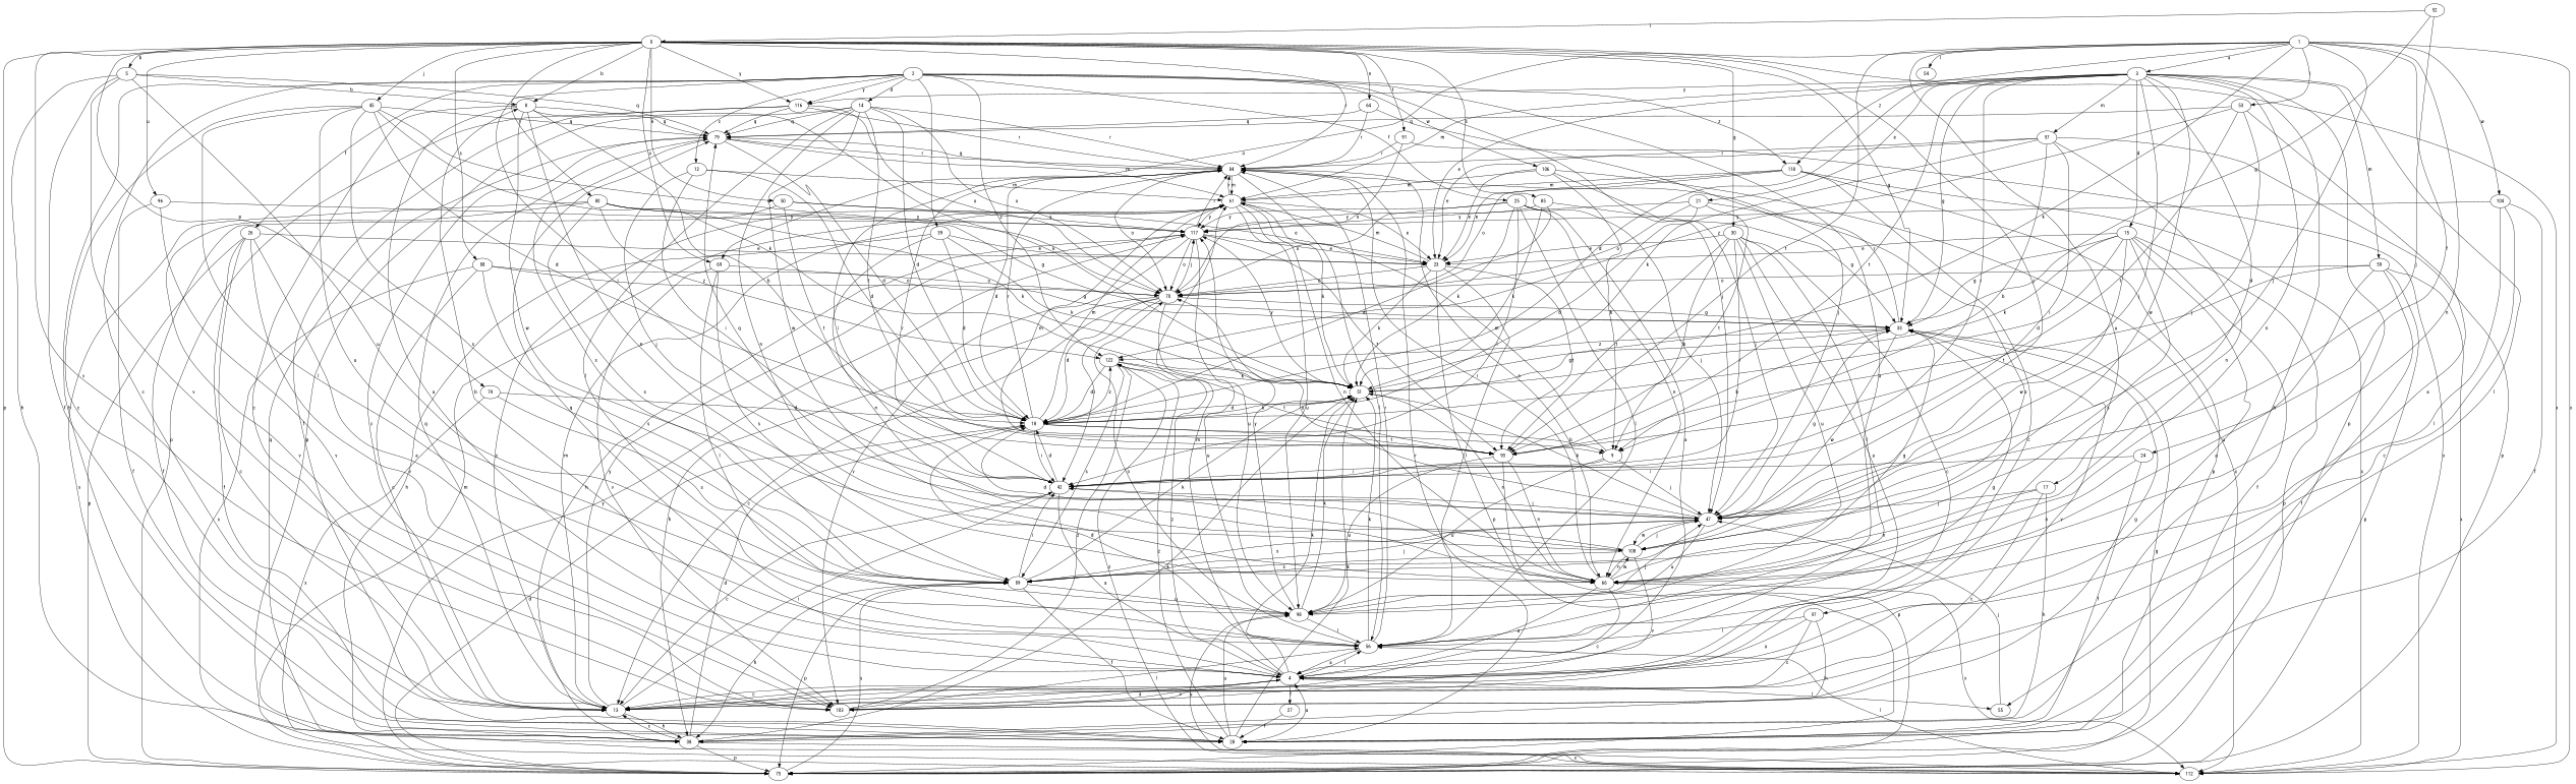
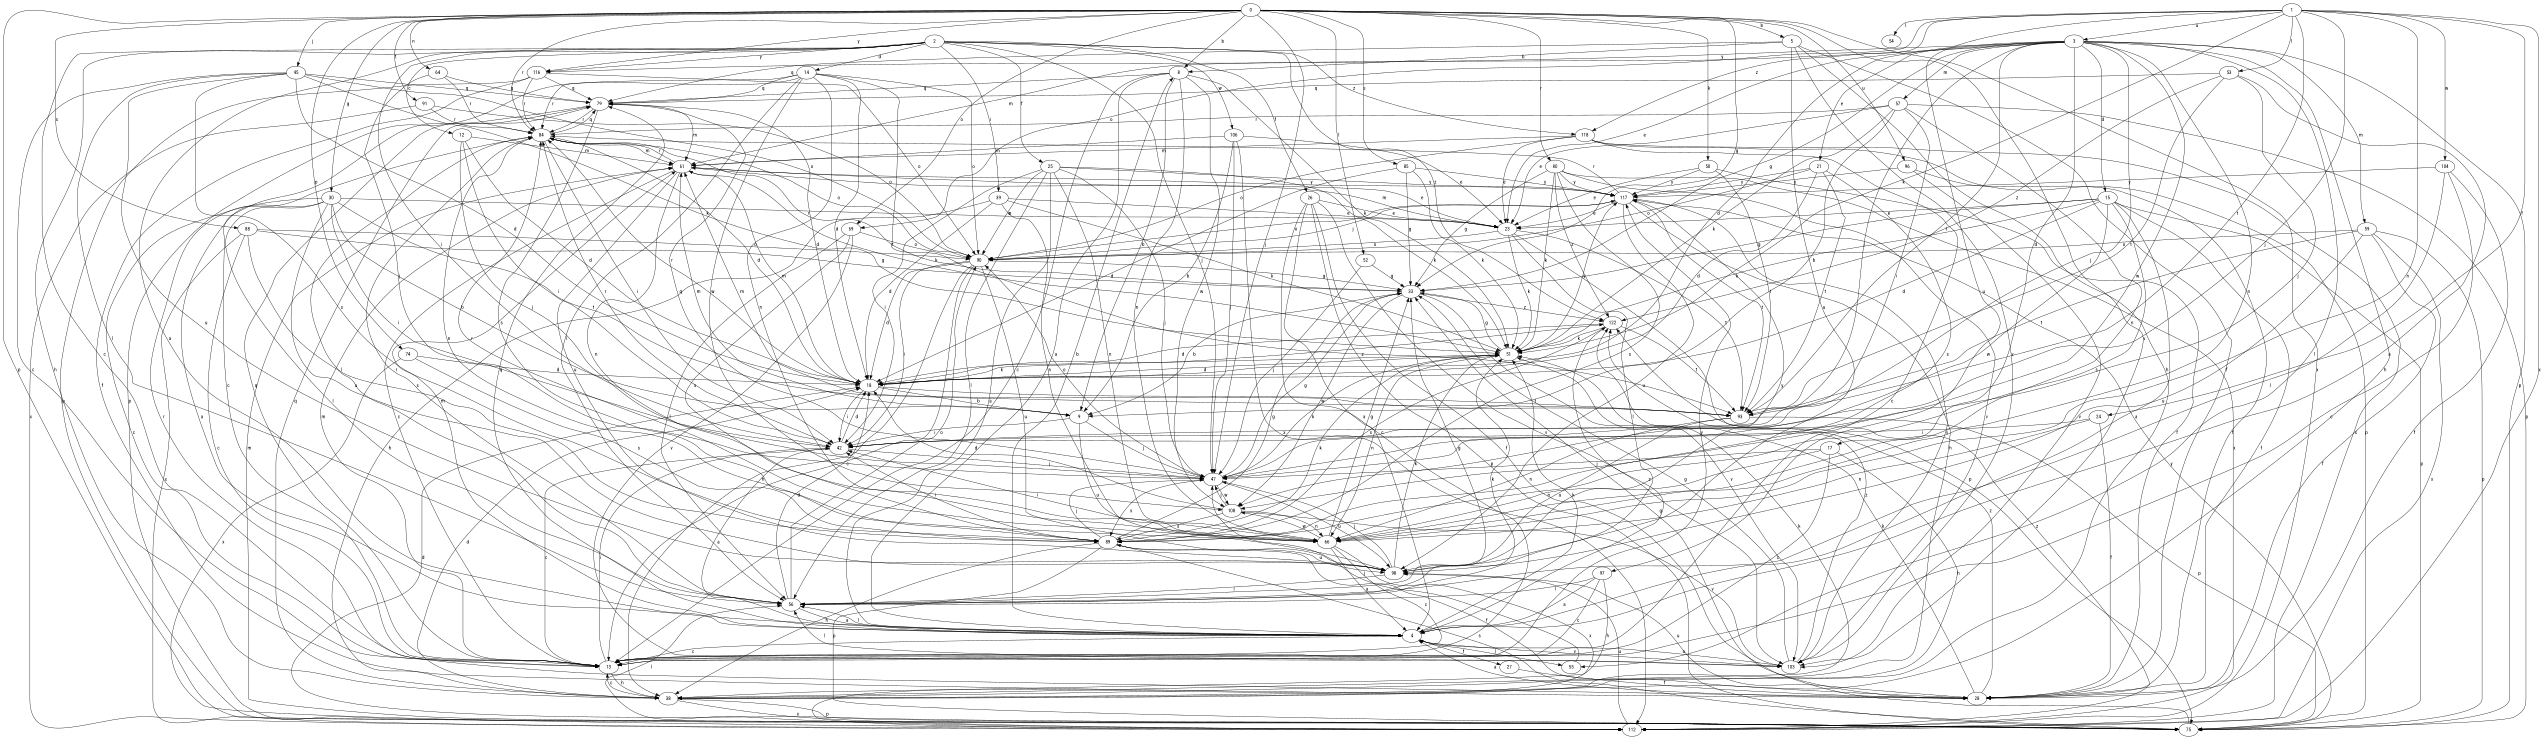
  strict digraph {
    fontname="Roboto Condensed"
    node [fontname="Roboto Condensed"]
    edge [fontname="Roboto Condensed"]
    0
    5
    8
    30
    33
    45
    47
    50
    52
    64
    69
    74
    75
    80
    84
    85
    88
    91
    96
    103
    112
    116
    38
    79
    28
    98
    51
    66
    4
    13
    108
    9
    93
    42
    23
    56
    122
    18
-   70
+   70 [label=90]
    89
    117
    61
    1
    3
    24
    53
    54
    97
    104
    118
    15
    17
    21
    55
    57
    59
    2
    12
    14
    25
    26
    39
    106
    27
    0 -> 5 [label=b]
    0 -> 8 [label=b]
    0 -> 30 [label=g]
    0 -> 33 [label=g]
    0 -> 45 [label=j]
    0 -> 47 [label=j]
    0 -> 50 [label=k]
-   52 -> 0 [label=l]
+   0 -> 52 [label=l]
    0 -> 64 [label=n]
    0 -> 69 [label=o]
    0 -> 74 [label=p]
    0 -> 75 [label=p]
    0 -> 80 [label=r]
    0 -> 84 [label=r]
    0 -> 85 [label=s]
    0 -> 88 [label=s]
    0 -> 91 [label=t]
    0 -> 96 [label=u]
    0 -> 103 [label=v]
    0 -> 112 [label=x]
    0 -> 116 [label=y]
    5 -> 8 [label=b]
    5 -> 103 [label=v]
    5 -> 38 [label=h]
    5 -> 79 [label=q]
    5 -> 28 [label=f]
    5 -> 98 [label=u]
    8 -> 79 [label=q]
    8 -> 51 [label=k]
    8 -> 66 [label=n]
    8 -> 4 [label=a]
    8 -> 13 [label=c]
    8 -> 108 [label=w]
    8 -> 9 [label=b]
    30 -> 98 [label=u]
    30 -> 4 [label=a]
    30 -> 13 [label=c]
    30 -> 9 [label=b]
    30 -> 93 [label=t]
    30 -> 42 [label=i]
    30 -> 23 [label=e]
    30 -> 56 [label=l]
    33 -> 84 [label=r]
    33 -> 103 [label=v]
    33 -> 108 [label=w]
    33 -> 9 [label=b]
    33 -> 122 [label=z]
    45 -> 79 [label=q]
    45 -> 98 [label=u]
    45 -> 51 [label=k]
    45 -> 13 [label=c]
    45 -> 56 [label=l]
    45 -> 18 [label=d]
    45 -> 70 [label=o]
    45 -> 89 [label=s]
    47 -> 33 [label=g]
    47 -> 79 [label=q]
    47 -> 98 [label=u]
    47 -> 51 [label=k]
    47 -> 108 [label=w]
    47 -> 70 [label=o]
    47 -> 89 [label=s]
    50 -> 28 [label=f]
    50 -> 93 [label=t]
    50 -> 23 [label=e]
    50 -> 117 [label=y]
    52 -> 33 [label=g]
    52 -> 47 [label=j]
    64 -> 47 [label=j]
    64 -> 84 [label=r]
    64 -> 79 [label=q]
    69 -> 103 [label=v]
    69 -> 56 [label=l]
    69 -> 70 [label=o]
    69 -> 89 [label=s]
    74 -> 112 [label=x]
    74 -> 18 [label=d]
    74 -> 89 [label=s]
    75 -> 33 [label=g]
    75 -> 18 [label=d]
    75 -> 89 [label=s]
    75 -> 117 [label=y]
    75 -> 61 [label=m]
    80 -> 33 [label=g]
    80 -> 103 [label=v]
    80 -> 112 [label=x]
    80 -> 51 [label=k]
    80 -> 122 [label=z]
    80 -> 89 [label=s]
    80 -> 117 [label=y]
    84 -> 79 [label=q]
    84 -> 66 [label=n]
    84 -> 42 [label=i]
    84 -> 56 [label=l]
    84 -> 18 [label=d]
    84 -> 70 [label=o]
    84 -> 61 [label=m]
    85 -> 33 [label=g]
    85 -> 51 [label=k]
    85 -> 18 [label=d]
    85 -> 117 [label=y]
    88 -> 33 [label=g]
    88 -> 112 [label=x]
    88 -> 13 [label=c]
    88 -> 70 [label=o]
    88 -> 89 [label=s]
    91 -> 84 [label=r]
    91 -> 112 [label=x]
    91 -> 70 [label=o]
    96 -> 103 [label=v]
    96 -> 28 [label=f]
    96 -> 117 [label=y]
    103 -> 33 [label=g]
    103 -> 4 [label=a]
    103 -> 56 [label=l]
    103 -> 122 [label=z]
    112 -> 98 [label=u]
    112 -> 56 [label=l]
    112 -> 122 [label=z]
    116 -> 75 [label=p]
    116 -> 84 [label=r]
    116 -> 79 [label=q]
    116 -> 28 [label=f]
    116 -> 70 [label=o]
    38 -> 75 [label=p]
    38 -> 112 [label=x]
    38 -> 79 [label=q]
    38 -> 51 [label=k]
    38 -> 13 [label=c]
    38 -> 18 [label=d]
    79 -> 84 [label=r]
    79 -> 13 [label=c]
    79 -> 18 [label=d]
    79 -> 89 [label=s]
    79 -> 61 [label=m]
    28 -> 84 [label=r]
    28 -> 98 [label=u]
    28 -> 51 [label=k]
    28 -> 4 [label=a]
    28 -> 122 [label=z]
    98 -> 47 [label=j]
    98 -> 51 [label=k]
    98 -> 56 [label=l]
    98 -> 117 [label=y]
    51 -> 33 [label=g]
    51 -> 66 [label=n]
    51 -> 18 [label=d]
    51 -> 117 [label=y]
    66 -> 33 [label=g]
    66 -> 84 [label=r]
    66 -> 112 [label=x]
    66 -> 4 [label=a]
    66 -> 13 [label=c]
    66 -> 108 [label=w]
    66 -> 42 [label=i]
    4 -> 8 [label=b]
    4 -> 103 [label=v]
    4 -> 79 [label=q]
    4 -> 51 [label=k]
    4 -> 13 [label=c]
    4 -> 56 [label=l]
    4 -> 122 [label=z]
    4 -> 61 [label=m]
    4 -> 55 [label=l]
    4 -> 27 [label=f]
    13 -> 38 [label=h]
    13 -> 79 [label=q]
    13 -> 42 [label=i]
    13 -> 117 [label=y]
    13 -> 61 [label=m]
    108 -> 47 [label=j]
    108 -> 103 [label=v]
    108 -> 66 [label=n]
    108 -> 18 [label=d]
    108 -> 89 [label=s]
    9 -> 47 [label=j]
    9 -> 98 [label=u]
    9 -> 42 [label=i]
    9 -> 61 [label=m]
    93 -> 75 [label=p]
    93 -> 98 [label=u]
    93 -> 66 [label=n]
    93 -> 61 [label=m]
    42 -> 47 [label=j]
    42 -> 84 [label=r]
    42 -> 4 [label=a]
    42 -> 13 [label=c]
    42 -> 18 [label=d]
    23 -> 75 [label=p]
    23 -> 51 [label=k]
    23 -> 93 [label=t]
    23 -> 56 [label=l]
    23 -> 70 [label=o]
    23 -> 61 [label=m]
    56 -> 33 [label=g]
    56 -> 84 [label=r]
    56 -> 51 [label=k]
    56 -> 4 [label=a]
    56 -> 18 [label=d]
    56 -> 70 [label=o]
    122 -> 51 [label=k]
    122 -> 93 [label=t]
    122 -> 18 [label=d]
    122 -> 89 [label=s]
    18 -> 84 [label=r]
    18 -> 51 [label=k]
    18 -> 9 [label=b]
    18 -> 93 [label=t]
    18 -> 42 [label=i]
    18 -> 122 [label=z]
    18 -> 61 [label=m]
    70 -> 33 [label=g]
    70 -> 38 [label=h]
    70 -> 98 [label=u]
    70 -> 13 [label=c]
    70 -> 42 [label=i]
    70 -> 18 [label=d]
    70 -> 117 [label=j]
+   89 -> 33 [label=g]
    89 -> 47 [label=j]
    89 -> 75 [label=p]
    89 -> 38 [label=h]
    89 -> 28 [label=f]
    89 -> 98 [label=u]
    89 -> 51 [label=k]
    89 -> 42 [label=i]
    117 -> 84 [label=r]
    117 -> 103 [label=v]
    117 -> 38 [label=h]
    117 -> 98 [label=u]
    117 -> 93 [label=t]
    117 -> 23 [label=e]
    117 -> 70 [label=o]
    61 -> 84 [label=r]
    61 -> 98 [label=u]
    61 -> 51 [label=k]
    61 -> 66 [label=n]
    61 -> 13 [label=c]
    61 -> 23 [label=e]
    61 -> 117 [label=y]
    1 -> 47 [label=j]
    1 -> 69 [label=o]
    1 -> 112 [label=x]
    1 -> 51 [label=k]
    1 -> 66 [label=n]
    1 -> 93 [label=t]
    1 -> 3 [label=a]
    1 -> 24 [label=f]
    1 -> 53 [label=l]
    1 -> 54 [label=l]
    1 -> 97 [label=u]
    1 -> 104 [label=w]
    1 -> 118 [label=z]
    3 -> 33 [label=g]
    3 -> 47 [label=j]
    3 -> 75 [label=p]
    3 -> 116 [label=y]
    3 -> 38 [label=h]
    3 -> 66 [label=n]
    3 -> 108 [label=w]
    3 -> 93 [label=t]
    3 -> 42 [label=i]
    3 -> 23 [label=e]
    3 -> 18 [label=d]
    3 -> 61 [label=m]
    3 -> 15 [label=d]
    3 -> 17 [label=d]
    3 -> 21 [label=e]
    3 -> 55 [label=l]
    3 -> 57 [label=m]
    3 -> 59 [label=m]
    24 -> 28 [label=f]
    24 -> 66 [label=n]
    24 -> 42 [label=i]
    53 -> 47 [label=j]
    53 -> 79 [label=q]
    53 -> 4 [label=a]
    53 -> 93 [label=t]
    53 -> 122 [label=z]
    97 -> 38 [label=h]
    97 -> 4 [label=a]
    97 -> 13 [label=c]
    97 -> 56 [label=l]
    104 -> 28 [label=f]
    104 -> 13 [label=c]
    104 -> 56 [label=l]
    104 -> 117 [label=y]
    118 -> 75 [label=p]
    118 -> 112 [label=x]
    118 -> 13 [label=c]
    118 -> 23 [label=e]
    118 -> 70 [label=o]
    118 -> 61 [label=m]
    15 -> 33 [label=g]
    15 -> 75 [label=p]
    15 -> 28 [label=f]
    15 -> 51 [label=k]
    15 -> 4 [label=a]
    15 -> 108 [label=w]
    15 -> 23 [label=e]
    15 -> 18 [label=d]
    15 -> 89 [label=s]
    17 -> 47 [label=j]
    17 -> 38 [label=h]
    17 -> 66 [label=n]
    17 -> 13 [label=c]
    21 -> 93 [label=t]
    21 -> 18 [label=d]
    21 -> 70 [label=o]
    21 -> 89 [label=s]
    21 -> 117 [label=y]
    55 -> 47 [label=j]
    57 -> 75 [label=p]
    57 -> 84 [label=r]
    57 -> 51 [label=k]
    57 -> 66 [label=n]
    57 -> 9 [label=b]
    57 -> 42 [label=i]
    57 -> 23 [label=e]
    59 -> 75 [label=p]
    59 -> 112 [label=x]
    59 -> 28 [label=f]
    59 -> 98 [label=u]
    59 -> 93 [label=t]
    59 -> 70 [label=o]
    2 -> 47 [label=j]
    2 -> 116 [label=y]
    2 -> 38 [label=h]
    2 -> 4 [label=a]
    2 -> 13 [label=c]
    2 -> 42 [label=i]
    2 -> 122 [label=z]
    2 -> 118 [label=z]
    2 -> 12 [label=c]
    2 -> 14 [label=d]
    2 -> 25 [label=f]
    2 -> 26 [label=f]
    2 -> 39 [label=i]
    2 -> 106 [label=w]
    12 -> 47 [label=j]
    12 -> 42 [label=i]
    12 -> 18 [label=d]
    12 -> 61 [label=m]
    14 -> 75 [label=p]
    14 -> 84 [label=r]
    14 -> 79 [label=q]
    14 -> 66 [label=n]
    14 -> 108 [label=w]
    14 -> 93 [label=t]
    14 -> 56 [label=l]
    14 -> 18 [label=d]
    14 -> 70 [label=o]
    25 -> 47 [label=j]
    25 -> 51 [label=k]
    25 -> 66 [label=n]
    25 -> 4 [label=a]
    25 -> 42 [label=i]
    25 -> 56 [label=l]
    25 -> 70 [label=o]
    25 -> 117 [label=y]
    26 -> 75 [label=p]
    26 -> 103 [label=v]
    26 -> 28 [label=f]
    26 -> 4 [label=a]
    26 -> 13 [label=c]
    26 -> 23 [label=e]
    39 -> 38 [label=h]
    39 -> 51 [label=k]
    39 -> 66 [label=n]
    39 -> 23 [label=e]
    39 -> 18 [label=d]
    106 -> 47 [label=j]
    106 -> 112 [label=x]
    106 -> 9 [label=b]
    106 -> 23 [label=e]
    106 -> 61 [label=m]
    27 -> 28 [label=f]
  }
